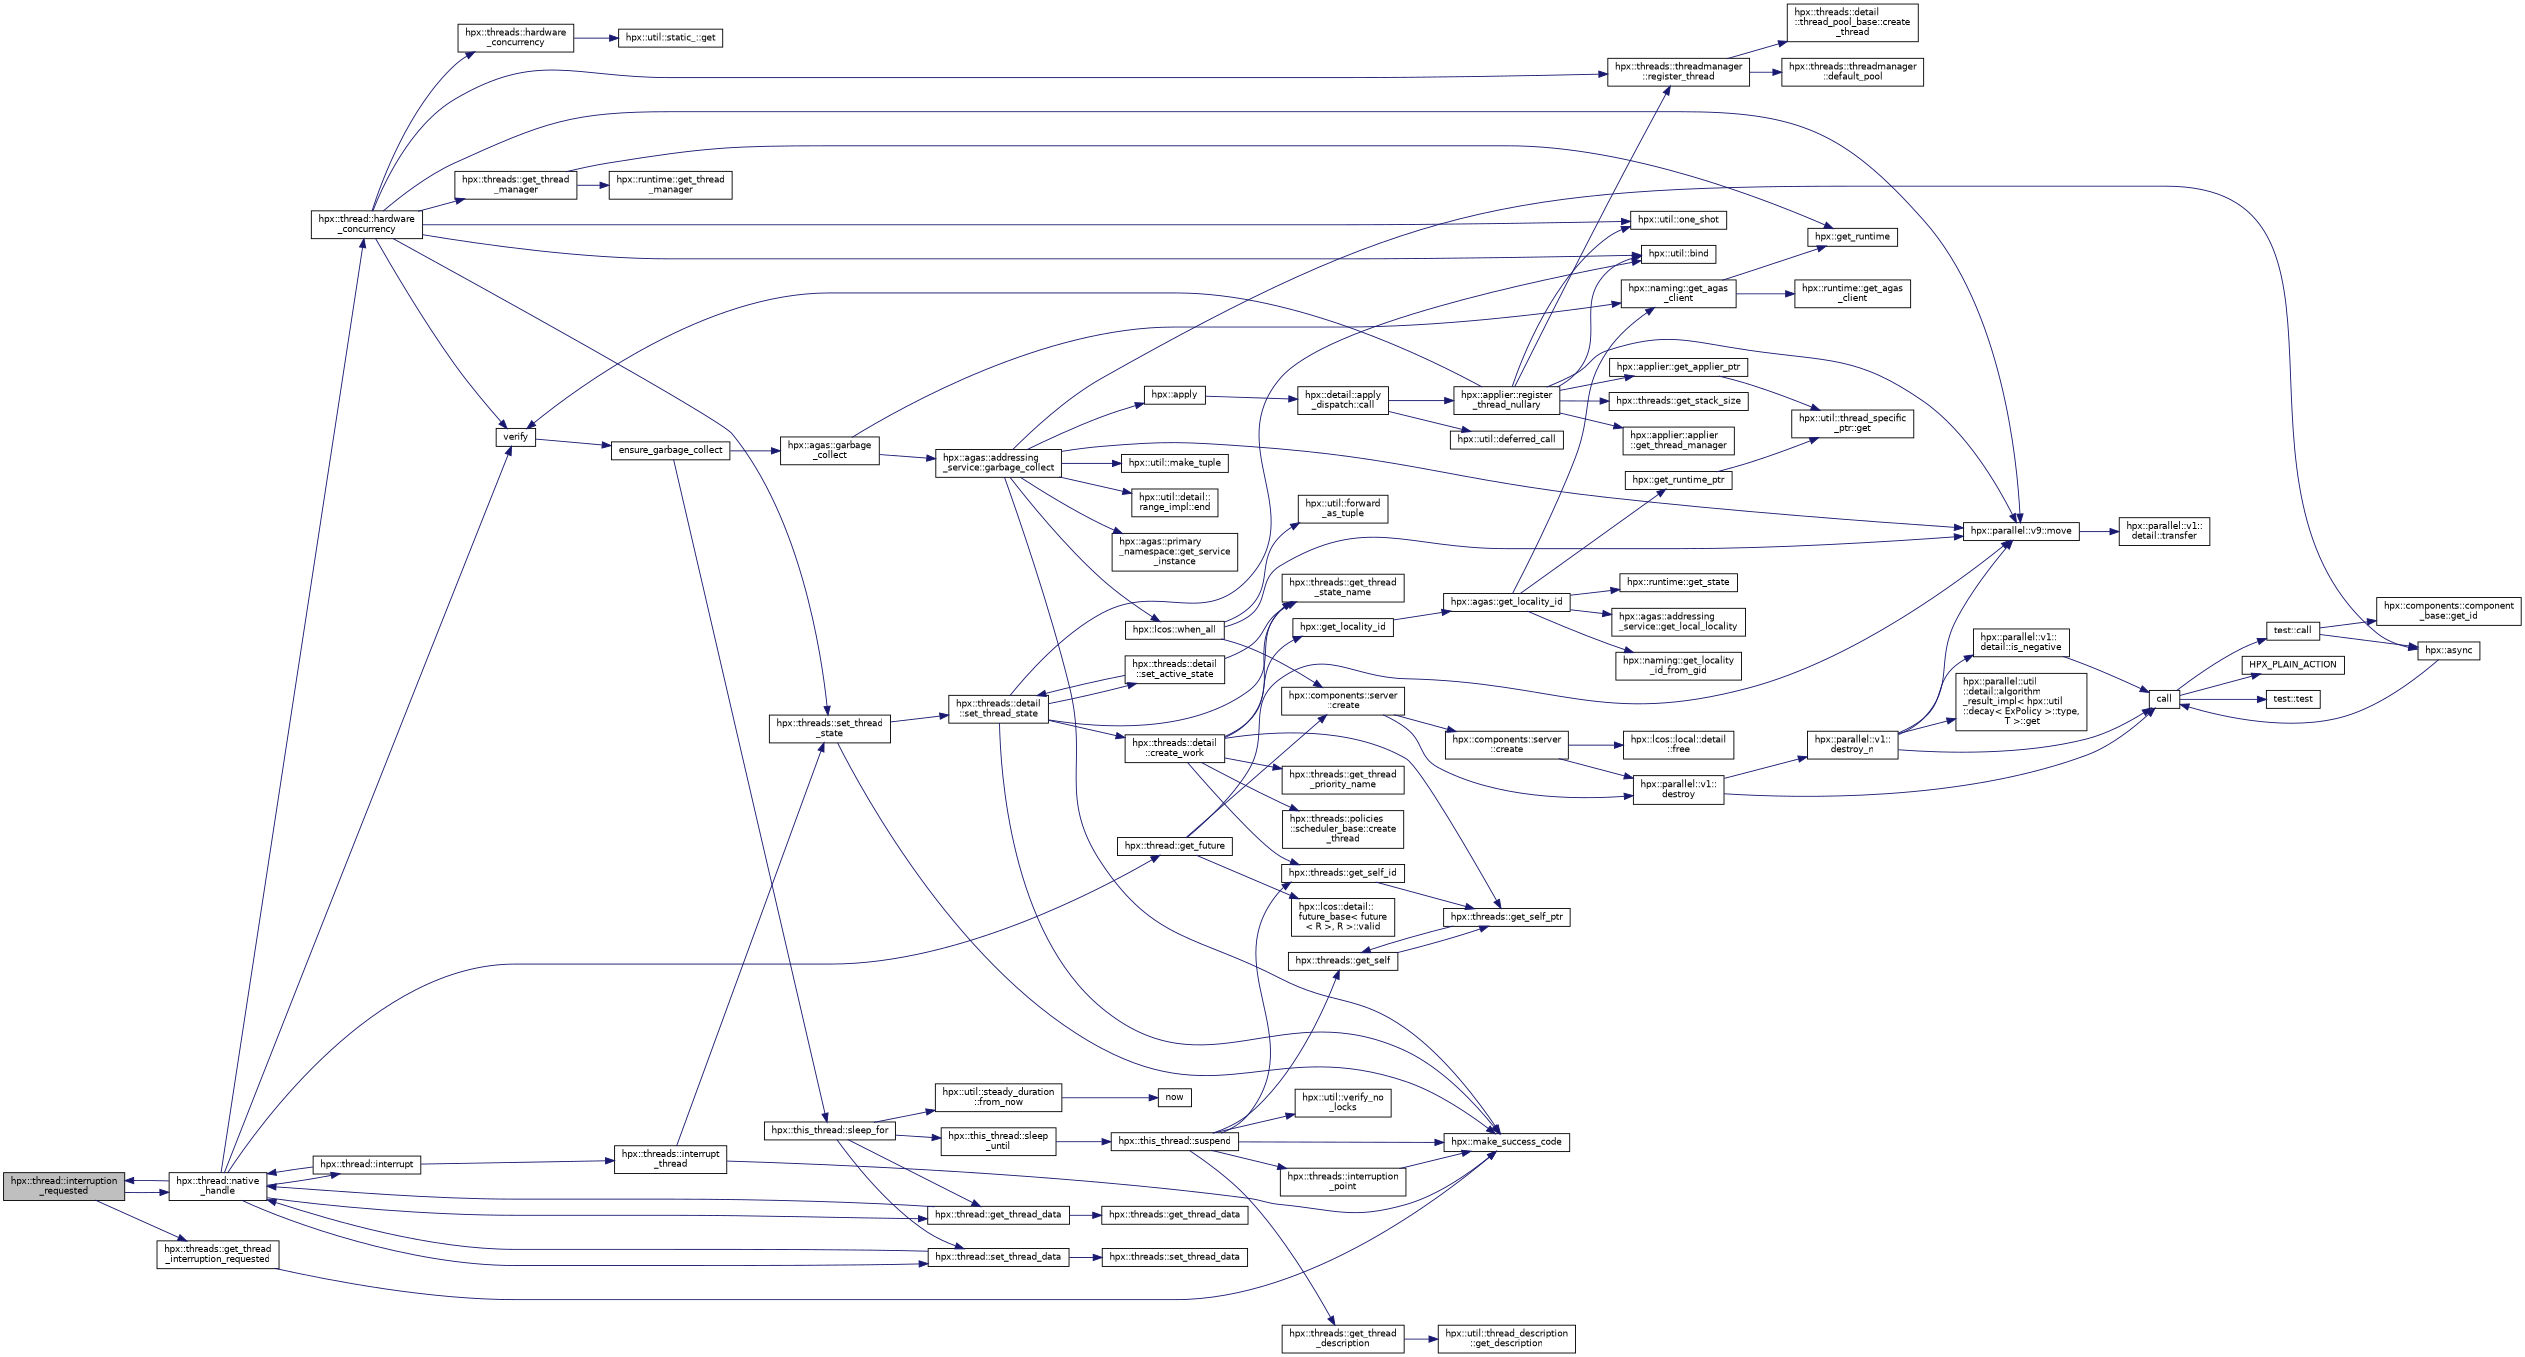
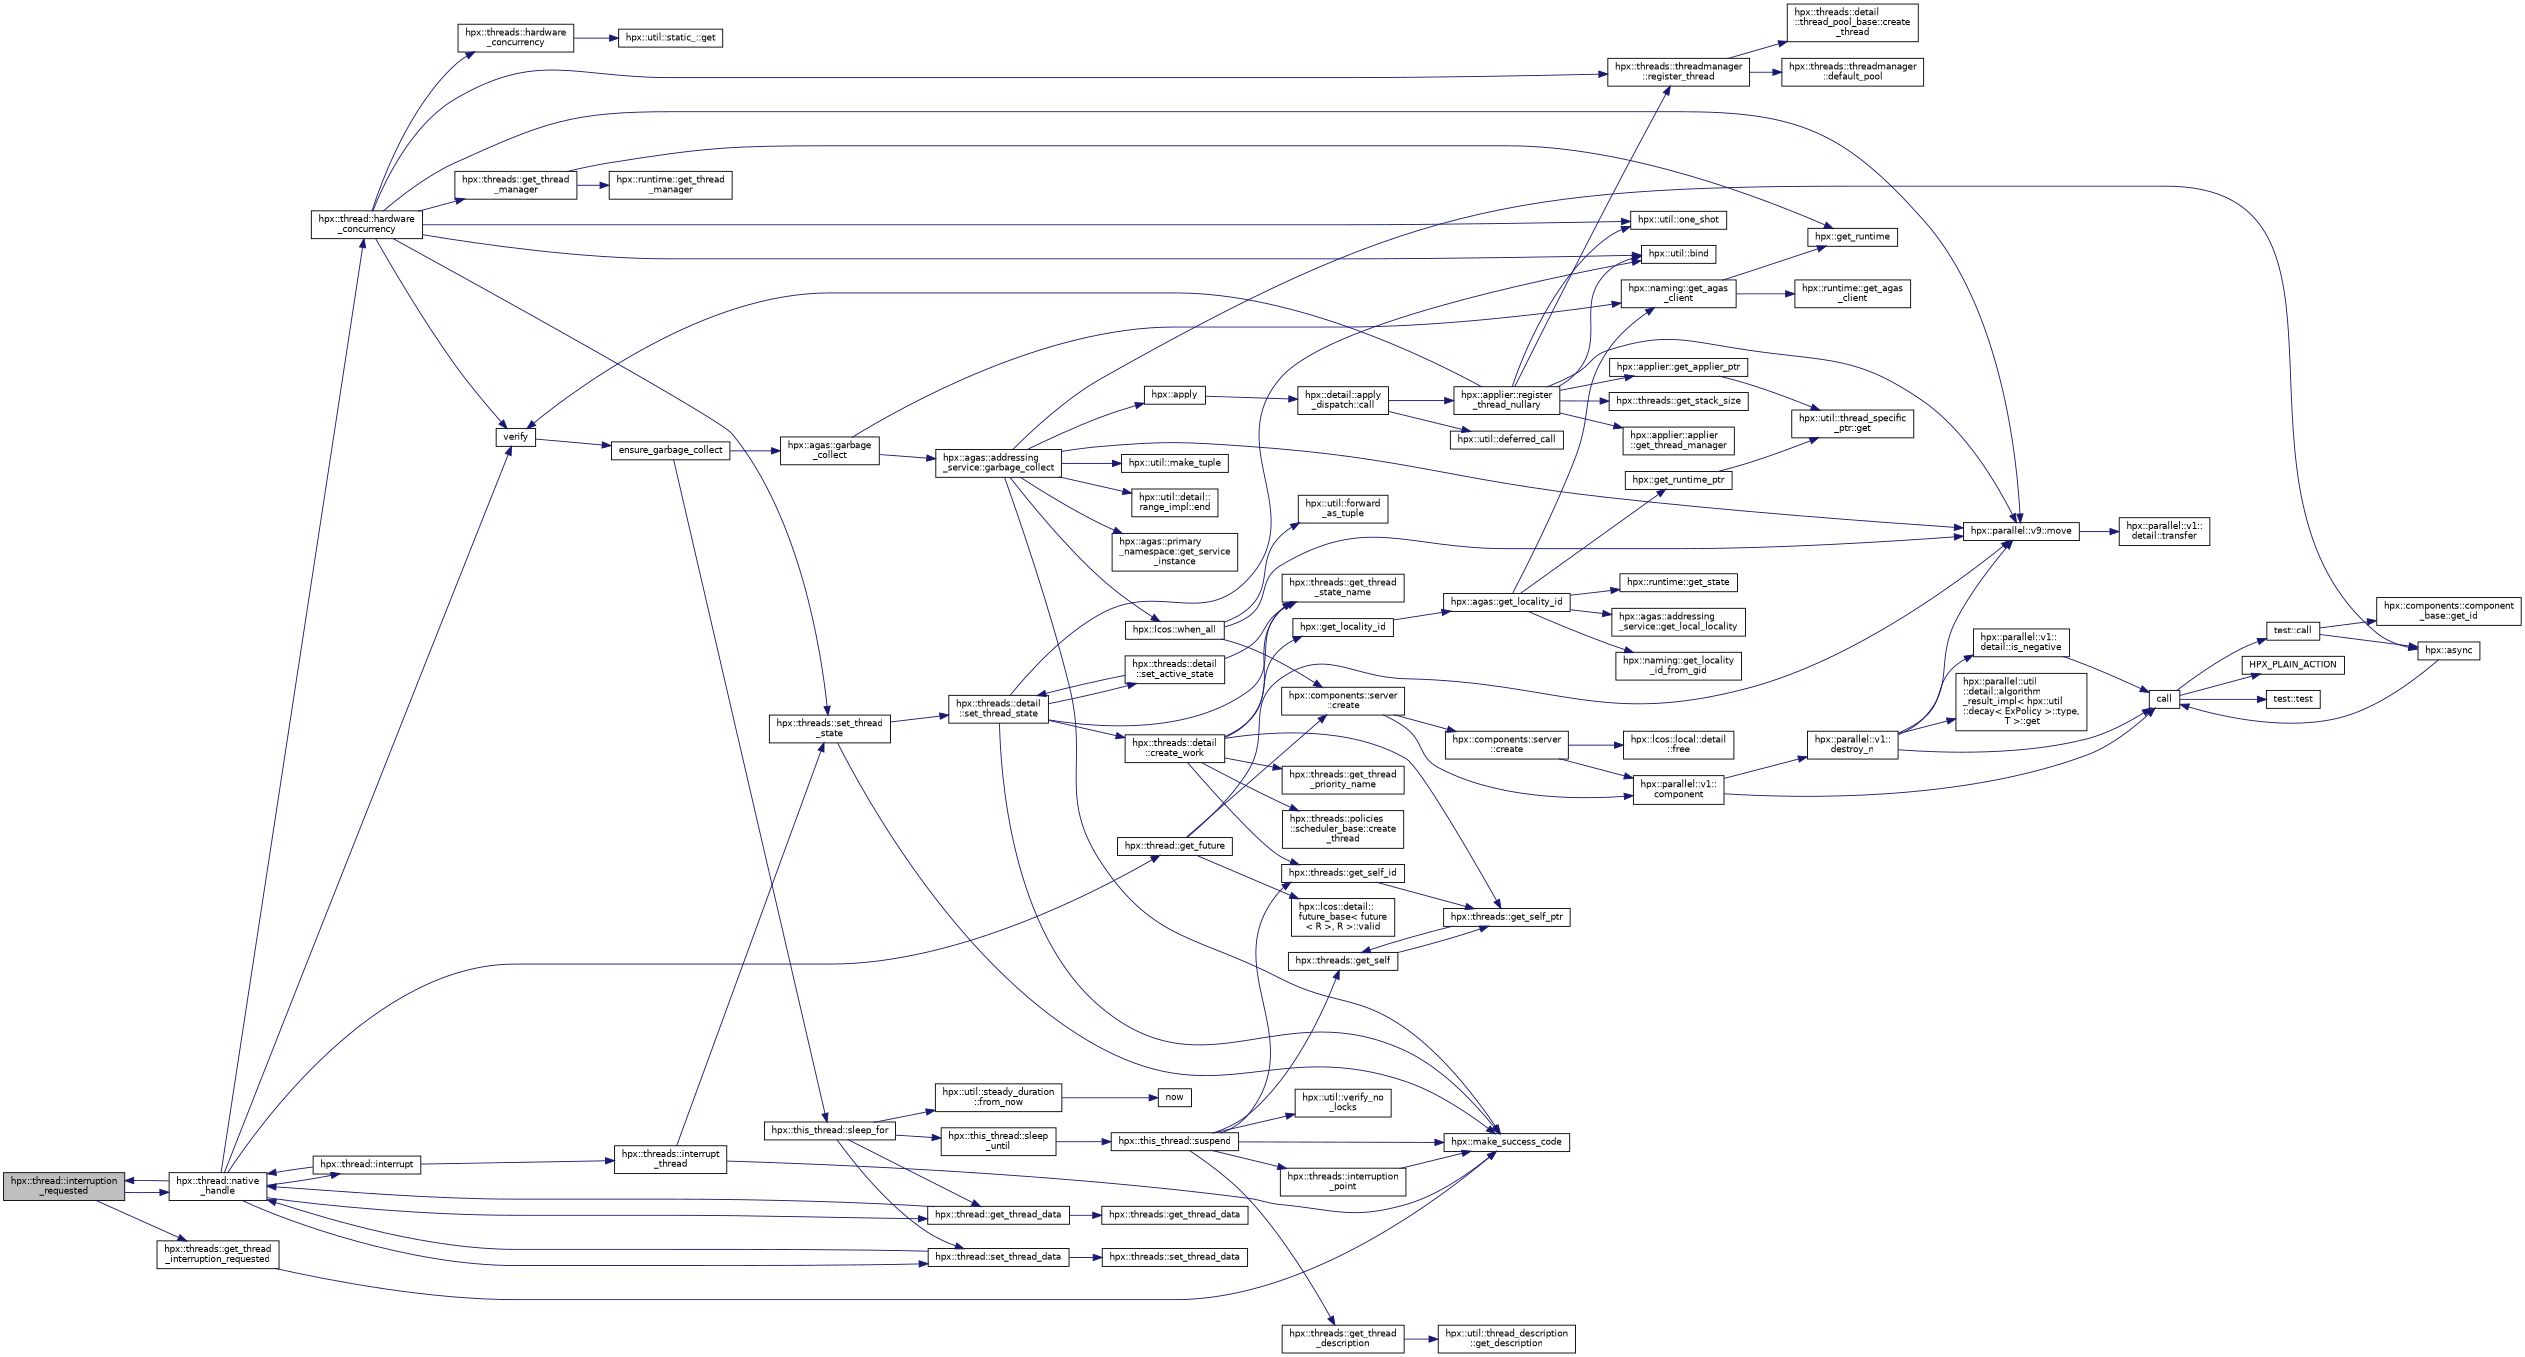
  digraph {
    rankdir=LR
    node [color=black fillcolor=white fontname=Helvetica fontsize=10 shape=record style=filled]
    edge [color=midnightblue fontname=Helvetica fontsize=10 labelfontname=Helvetica labelfontsize=10 style=solid]
    n1 [fillcolor=grey75 fontcolor=black height=0.2 label="hpx::thread::interruption\l_requested" width=0.4]
    n2 [height=0.2 label="hpx::threads::get_thread\l_interruption_requested" width=0.4]
    n3 [height=0.2 label="hpx::thread::native\l_handle" width=0.4]
    n4 [height=0.2 label="hpx::make_success_code" width=0.4]
    n5 [height=0.2 label="hpx::thread::hardware\l_concurrency" width=0.4]
    n6 [height=0.2 label=verify width=0.4]
    n7 [height=0.2 label="hpx::thread::get_thread_data" width=0.4]
    n8 [height=0.2 label="hpx::thread::set_thread_data" width=0.4]
    n9 [height=0.2 label="hpx::thread::interrupt" width=0.4]
    n10 [height=0.2 label="hpx::thread::get_future" width=0.4]
    n11 [height=0.2 label="hpx::threads::hardware\l_concurrency" width=0.4]
    n12 [height=0.2 label="hpx::util::bind" width=0.4]
    n13 [height=0.2 label="hpx::util::one_shot" width=0.4]
    n14 [height=0.2 label="hpx::parallel::v9::move" width=0.4]
    n15 [height=0.2 label="hpx::threads::threadmanager\l::register_thread" width=0.4]
    n16 [height=0.2 label="hpx::threads::get_thread\l_manager" width=0.4]
    n17 [height=0.2 label="hpx::threads::set_thread\l_state" width=0.4]
    n18 [height=0.2 label=ensure_garbage_collect width=0.4]
    n19 [height=0.2 label="hpx::threads::get_thread_data" width=0.4]
    n20 [height=0.2 label="hpx::threads::set_thread_data" width=0.4]
    n21 [height=0.2 label="hpx::threads::interrupt\l_thread" width=0.4]
    n22 [height=0.2 label="hpx::components::server\l::create" width=0.4]
    n23 [height=0.2 label="hpx::lcos::detail::\lfuture_base\< future\l\< R \>, R \>::valid" width=0.4]
    n24 [height=0.2 label="hpx::util::static_::get" width=0.4]
    n25 [height=0.2 label="hpx::parallel::v1::\ldetail::transfer" width=0.4]
    n26 [height=0.2 label="hpx::threads::threadmanager\l::default_pool" width=0.4]
    n27 [height=0.2 label="hpx::threads::detail\l::thread_pool_base::create\l_thread" width=0.4]
    n28 [height=0.2 label="hpx::get_runtime" width=0.4]
    n29 [height=0.2 label="hpx::runtime::get_thread\l_manager" width=0.4]
    n30 [height=0.2 label="hpx::threads::detail\l::set_thread_state" width=0.4]
    n31 [height=0.2 label="hpx::this_thread::sleep_for" width=0.4]
    n32 [height=0.2 label="hpx::agas::garbage\l_collect" width=0.4]
    n33 [height=0.2 label="hpx::this_thread::sleep\l_until" width=0.4]
    n34 [height=0.2 label="hpx::util::steady_duration\l::from_now" width=0.4]
    n35 [height=0.2 label="hpx::naming::get_agas\l_client" width=0.4]
    n36 [height=0.2 label="hpx::agas::addressing\l_service::garbage_collect" width=0.4]
    n37 [height=0.2 label="hpx::this_thread::suspend" width=0.4]
    n38 [height=0.2 label=now width=0.4]
    n39 [height=0.2 label="hpx::threads::get_self" width=0.4]
    n40 [height=0.2 label="hpx::threads::get_self_id" width=0.4]
    n41 [height=0.2 label="hpx::threads::interruption\l_point" width=0.4]
    n42 [height=0.2 label="hpx::util::verify_no\l_locks" width=0.4]
    n43 [height=0.2 label="hpx::threads::get_thread\l_description" width=0.4]
    n44 [height=0.2 label="hpx::threads::get_self_ptr" width=0.4]
    n45 [height=0.2 label="hpx::util::thread_description\l::get_description" width=0.4]
    n46 [height=0.2 label="hpx::runtime::get_agas\l_client" width=0.4]
    n47 [height=0.2 label="hpx::agas::primary\l_namespace::get_service\l_instance" width=0.4]
    n48 [height=0.2 label="hpx::util::make_tuple" width=0.4]
    n49 [height=0.2 label="hpx::util::detail::\lrange_impl::end" width=0.4]
    n50 [height=0.2 label="hpx::apply" width=0.4]
    n51 [height=0.2 label="hpx::async" width=0.4]
    n52 [height=0.2 label="hpx::lcos::when_all" width=0.4]
    n53 [height=0.2 label="hpx::detail::apply\l_dispatch::call" width=0.4]
    n54 [height=0.2 label=call width=0.4]
    n55 [height=0.2 label="hpx::util::forward\l_as_tuple" width=0.4]
    n56 [height=0.2 label="hpx::applier::register\l_thread_nullary" width=0.4]
    n57 [height=0.2 label="hpx::util::deferred_call" width=0.4]
    n58 [height=0.2 label="hpx::applier::get_applier_ptr" width=0.4]
    n59 [height=0.2 label="hpx::threads::get_stack_size" width=0.4]
    n60 [height=0.2 label="hpx::applier::applier\l::get_thread_manager" width=0.4]
    n61 [height=0.2 label="hpx::util::thread_specific\l_ptr::get" width=0.4]
    n62 [height=0.2 label="test::test" width=0.4]
    n63 [height=0.2 label=HPX_PLAIN_ACTION width=0.4]
    n64 [height=0.2 label="test::call" width=0.4]
    n65 [height=0.2 label="hpx::components::component\l_base::get_id" width=0.4]
    n66 [height=0.2 label="hpx::components::server\l::create" width=0.4]
-   n67 [height=0.2 label="hpx::parallel::v1::\ldestroy" width=0.4]
+   n67 [height=0.2 label="hpx::parallel::v1::\lcomponent" width=0.4]
    n68 [height=0.2 label="hpx::lcos::local::detail\l::free" width=0.4]
    n69 [height=0.2 label="hpx::parallel::v1::\ldestroy_n" width=0.4]
    n70 [height=0.2 label="hpx::parallel::v1::\ldetail::is_negative" width=0.4]
    n71 [height=0.2 label="hpx::parallel::util\l::detail::algorithm\l_result_impl\< hpx::util\l::decay\< ExPolicy \>::type,\l T \>::get" width=0.4]
    n72 [height=0.2 label="hpx::threads::get_thread\l_state_name" width=0.4]
    n73 [height=0.2 label="hpx::threads::detail\l::set_active_state" width=0.4]
    n74 [height=0.2 label="hpx::threads::detail\l::create_work" width=0.4]
    n75 [height=0.2 label="hpx::threads::get_thread\l_priority_name" width=0.4]
    n76 [height=0.2 label="hpx::get_locality_id" width=0.4]
    n77 [height=0.2 label="hpx::threads::policies\l::scheduler_base::create\l_thread" width=0.4]
    n78 [height=0.2 label="hpx::agas::get_locality_id" width=0.4]
    n79 [height=0.2 label="hpx::get_runtime_ptr" width=0.4]
    n80 [height=0.2 label="hpx::runtime::get_state" width=0.4]
    n81 [height=0.2 label="hpx::agas::addressing\l_service::get_local_locality" width=0.4]
    n82 [height=0.2 label="hpx::naming::get_locality\l_id_from_gid" width=0.4]
    n1 -> n2
    n1 -> n3
    n2 -> n4
    n3 -> n1
    n3 -> n5
    n3 -> n6
    n3 -> n7
    n3 -> n8
    n3 -> n9
    n3 -> n10
    n5 -> n6
    n5 -> n11
    n5 -> n12
    n5 -> n13
    n5 -> n14
    n5 -> n15
    n5 -> n16
    n5 -> n17
    n6 -> n18
    n7 -> n3
    n7 -> n19
    n8 -> n3
    n8 -> n20
    n9 -> n3
    n9 -> n21
    n10 -> n14
    n10 -> n22
    n10 -> n23
    n11 -> n24
    n14 -> n25
    n15 -> n26
    n15 -> n27
    n16 -> n28
    n16 -> n29
    n17 -> n4
    n17 -> n30
    n18 -> n31
    n18 -> n32
    n21 -> n4
    n21 -> n17
    n22 -> n66
    n22 -> n67
    n30 -> n4
    n30 -> n12
    n30 -> n72
    n30 -> n73
    n30 -> n74
    n31 -> n7
    n31 -> n8
    n31 -> n33
    n31 -> n34
    n32 -> n35
    n32 -> n36
    n33 -> n37
    n34 -> n38
    n35 -> n28
    n35 -> n46
    n36 -> n4
    n36 -> n14
    n36 -> n47
    n36 -> n48
    n36 -> n49
    n36 -> n50
    n36 -> n51
    n36 -> n52
    n37 -> n4
    n37 -> n39
    n37 -> n40
    n37 -> n41
    n37 -> n42
    n37 -> n43
    n39 -> n44
    n40 -> n44
    n41 -> n4
    n43 -> n45
    n44 -> n39
    n50 -> n53
    n51 -> n54
    n52 -> n14
    n52 -> n22
    n52 -> n55
    n53 -> n56
    n53 -> n57
    n54 -> n62
    n54 -> n63
    n54 -> n64
    n56 -> n6
    n56 -> n12
    n56 -> n13
    n56 -> n14
    n56 -> n15
    n56 -> n58
    n56 -> n59
    n56 -> n60
    n58 -> n61
    n64 -> n51
    n64 -> n65
    n66 -> n67
    n66 -> n68
    n67 -> n54
    n67 -> n69
    n69 -> n14
    n69 -> n54
    n69 -> n70
    n69 -> n71
    n70 -> n54
    n73 -> n30
    n73 -> n72
    n74 -> n40
    n74 -> n44
    n74 -> n72
    n74 -> n75
    n74 -> n76
    n74 -> n77
    n76 -> n78
    n78 -> n35
    n78 -> n79
    n78 -> n80
    n78 -> n81
    n78 -> n82
    n79 -> n61
  }
